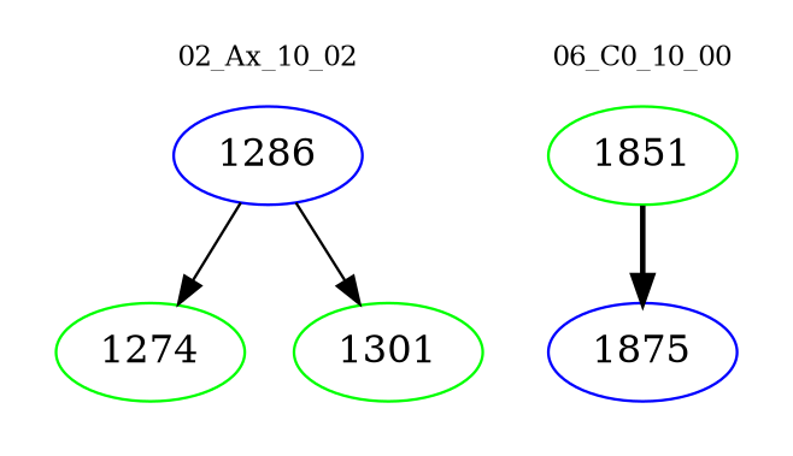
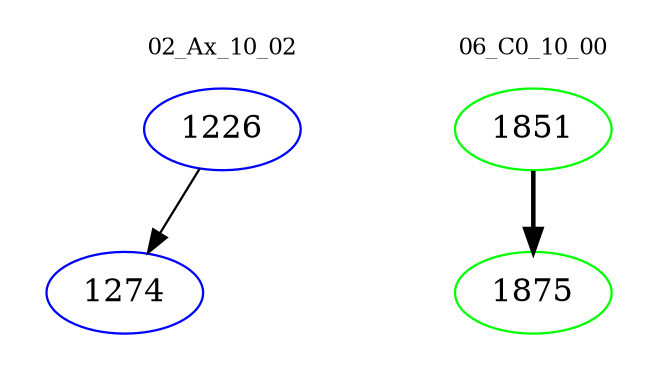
  digraph {
    node [color=green]
    edge [color=black style=solid]
-   n1 [color=blue label=1286]
-   n2 [label=1274]
-   n3 [label=1301]
+   n1 [color=blue label=1226]
+   n2 [color=blue label=1274]
    n4 [label=1851]
-   n5 [color=blue label=1875]
+   n5 [label=1875]
    subgraph cluster_1 {
      color=white
      fontsize=10
      label="02_Ax_10_02"
      n1
      n2
-     n3
    }
    subgraph cluster_2 {
      color=white
      fontsize=10
      label="06_C0_10_00"
      n4
      n5
    }
    n1 -> n2
-   n1 -> n3
    n4 -> n5 [style=bold]
  }
